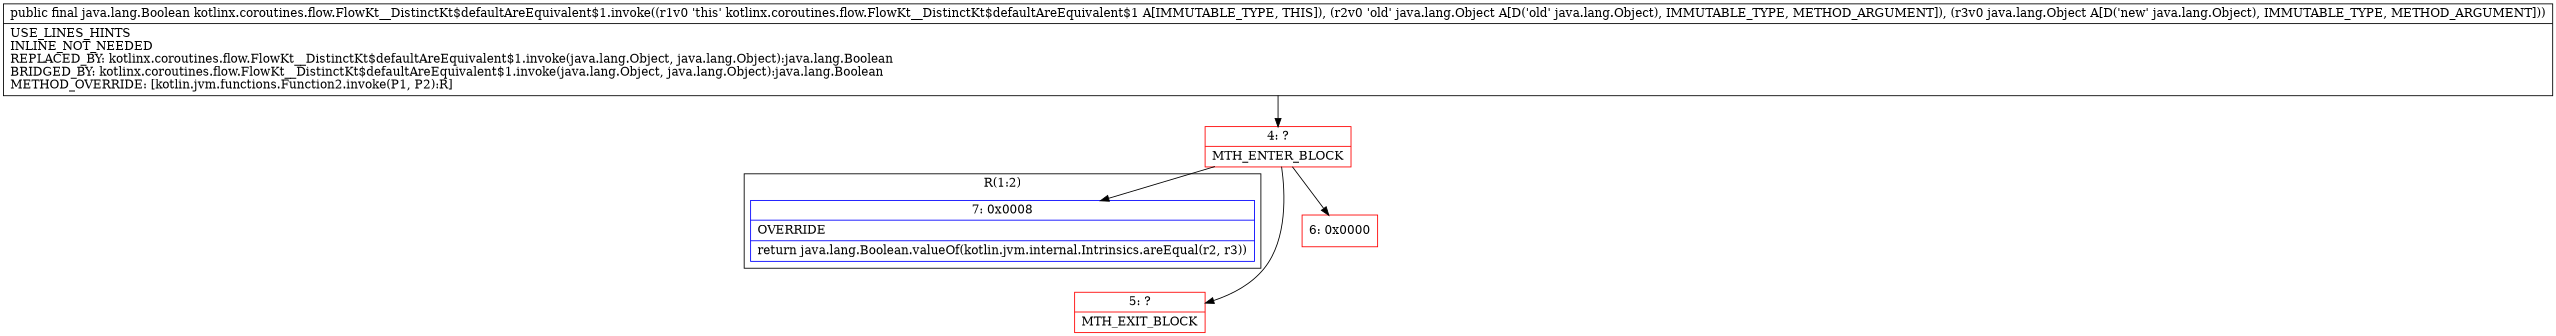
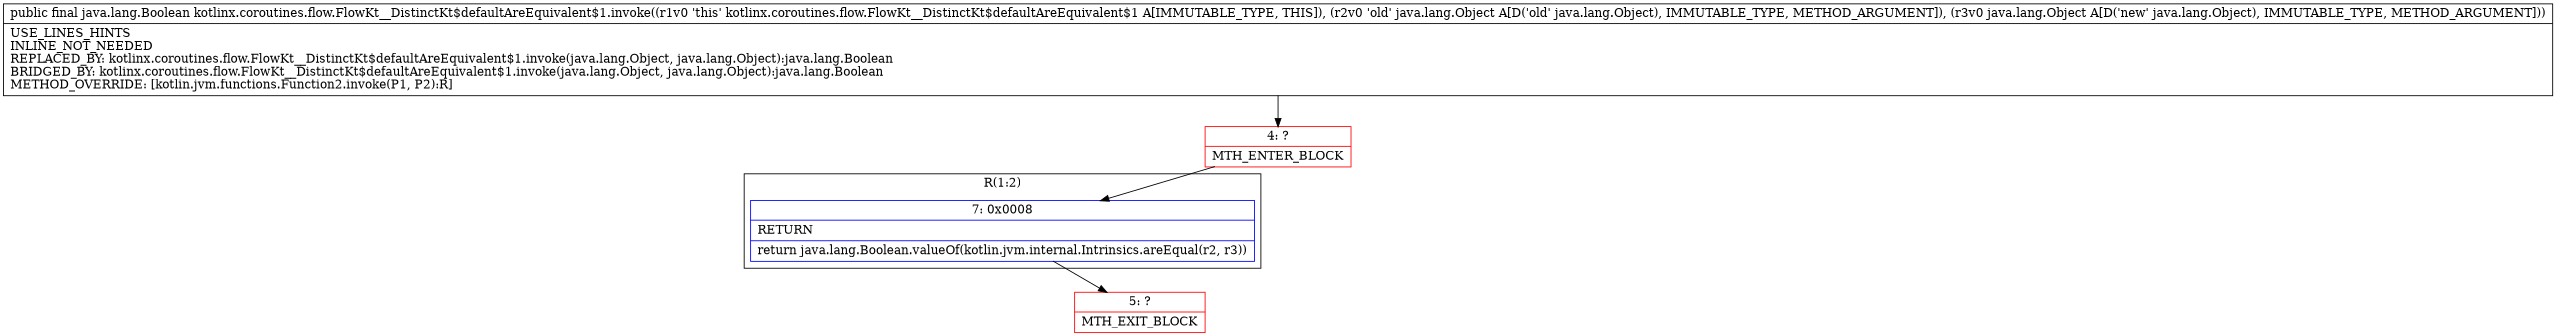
  digraph {
    node [color=red shape=record]
-   n1 [color=blue label="{7\:\ 0x0008|OVERRIDE\l|return java.lang.Boolean.valueOf(kotlin.jvm.internal.Intrinsics.areEqual(r2, r3))\l}"]
+   n1 [color=blue label="{7\:\ 0x0008|RETURN\l|return java.lang.Boolean.valueOf(kotlin.jvm.internal.Intrinsics.areEqual(r2, r3))\l}"]
    n2 [label="{5\:\ ?|MTH_EXIT_BLOCK\l}"]
    n3 [label="{4\:\ ?|MTH_ENTER_BLOCK\l}"]
-   n4 [label="{6\:\ 0x0000}"]
    n5 [label="{public final java.lang.Boolean kotlinx.coroutines.flow.FlowKt__DistinctKt$defaultAreEquivalent$1.invoke((r1v0 'this' kotlinx.coroutines.flow.FlowKt__DistinctKt$defaultAreEquivalent$1 A[IMMUTABLE_TYPE, THIS]), (r2v0 'old' java.lang.Object A[D('old' java.lang.Object), IMMUTABLE_TYPE, METHOD_ARGUMENT]), (r3v0 java.lang.Object A[D('new' java.lang.Object), IMMUTABLE_TYPE, METHOD_ARGUMENT]))  | USE_LINES_HINTS\lINLINE_NOT_NEEDED\lREPLACED_BY: kotlinx.coroutines.flow.FlowKt__DistinctKt$defaultAreEquivalent$1.invoke(java.lang.Object, java.lang.Object):java.lang.Boolean\lBRIDGED_BY: kotlinx.coroutines.flow.FlowKt__DistinctKt$defaultAreEquivalent$1.invoke(java.lang.Object, java.lang.Object):java.lang.Boolean\lMETHOD_OVERRIDE: [kotlin.jvm.functions.Function2.invoke(P1, P2):R]\l}" color=""]
    subgraph cluster_1 {
      label="R(1:2)"
      n1
    }
-   n3 -> n2
+   n1 -> n2
    n3 -> n1
-   n3 -> n4
    n5 -> n3
  }
